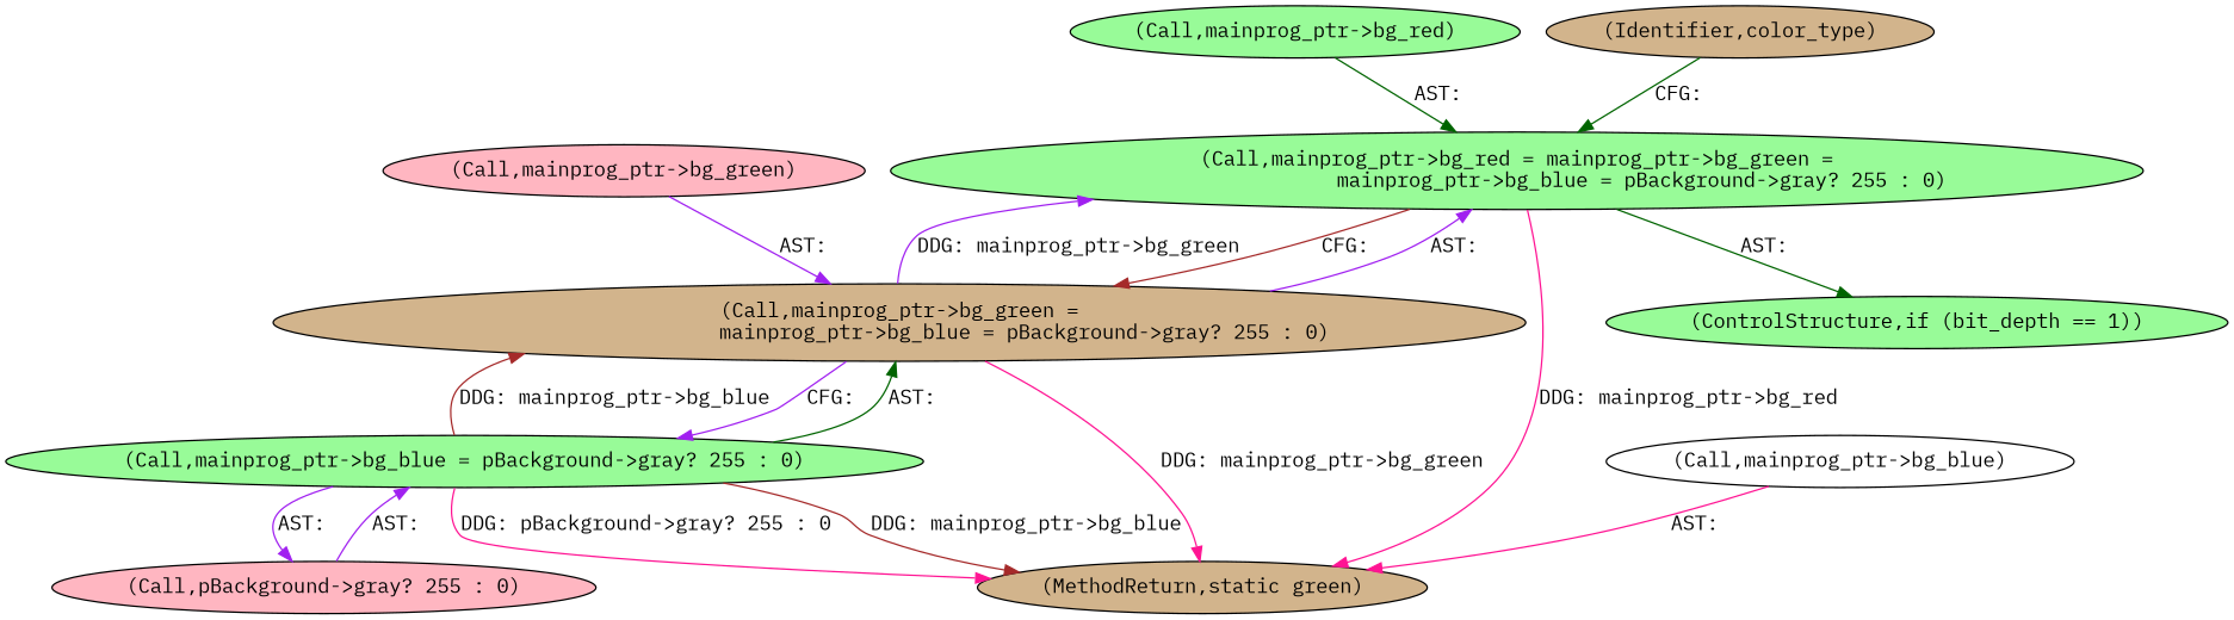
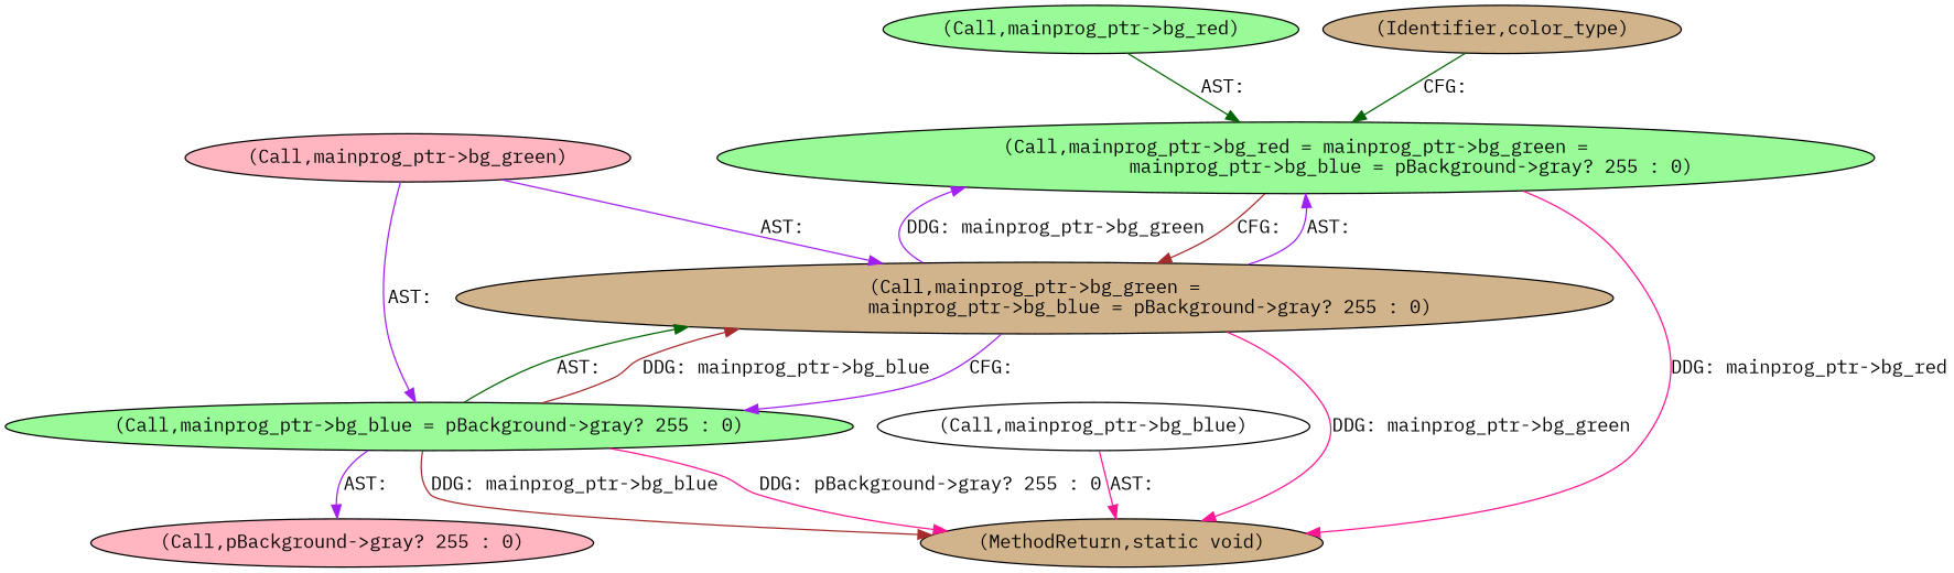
  digraph {
    fontname="IBM Plex Mono"
    node [fillcolor=palegreen fontname="IBM Plex Mono" style=filled]
    edge [color=purple fontname="IBM Plex Mono"]
    n1 [label="(Call,mainprog_ptr->bg_red = mainprog_ptr->bg_green =\n                     mainprog_ptr->bg_blue = pBackground->gray? 255 : 0)"]
    n2 [fillcolor=tan label="(Call,mainprog_ptr->bg_green =\n                     mainprog_ptr->bg_blue = pBackground->gray? 255 : 0)"]
-   n3 [fillcolor=tan label="(MethodReturn,static green)"]
-   n4 [label="(ControlStructure,if (bit_depth == 1))"]
+   n3 [fillcolor=tan label="(MethodReturn,static void)"]
    n5 [label="(Call,mainprog_ptr->bg_blue = pBackground->gray? 255 : 0)"]
    n6 [fillcolor=lightpink label="(Call,pBackground->gray? 255 : 0)"]
    n7 [label="(Call,mainprog_ptr->bg_red)"]
    n8 [fillcolor=white label="(Call,mainprog_ptr->bg_blue)"]
    n9 [fillcolor=tan label="(Identifier,color_type)"]
    n10 [fillcolor=lightpink label="(Call,mainprog_ptr->bg_green)"]
    n1 -> n2 [color=brown label="CFG: "]
    n1 -> n3 [color=deeppink label="DDG: mainprog_ptr->bg_red"]
-   n1 -> n4 [color=darkgreen label="AST: "]
    n2 -> n1 [label="AST: "]
    n2 -> n1 [label="DDG: mainprog_ptr->bg_green"]
    n2 -> n3 [color=deeppink label="DDG: mainprog_ptr->bg_green"]
    n2 -> n5 [label="CFG: "]
    n5 -> n2 [color=darkgreen label="AST: "]
    n5 -> n2 [color=brown label="DDG: mainprog_ptr->bg_blue"]
    n5 -> n3 [color=brown label="DDG: mainprog_ptr->bg_blue"]
    n5 -> n3 [color=deeppink label="DDG: pBackground->gray? 255 : 0"]
    n5 -> n6 [label="AST: "]
-   n6 -> n5 [label="AST: "]
+   n10 -> n5 [label="AST: "]
    n7 -> n1 [color=darkgreen label="AST: "]
    n8 -> n3 [color=deeppink label="AST: "]
    n9 -> n1 [color=darkgreen label="CFG: "]
    n10 -> n2 [label="AST: "]
  }
